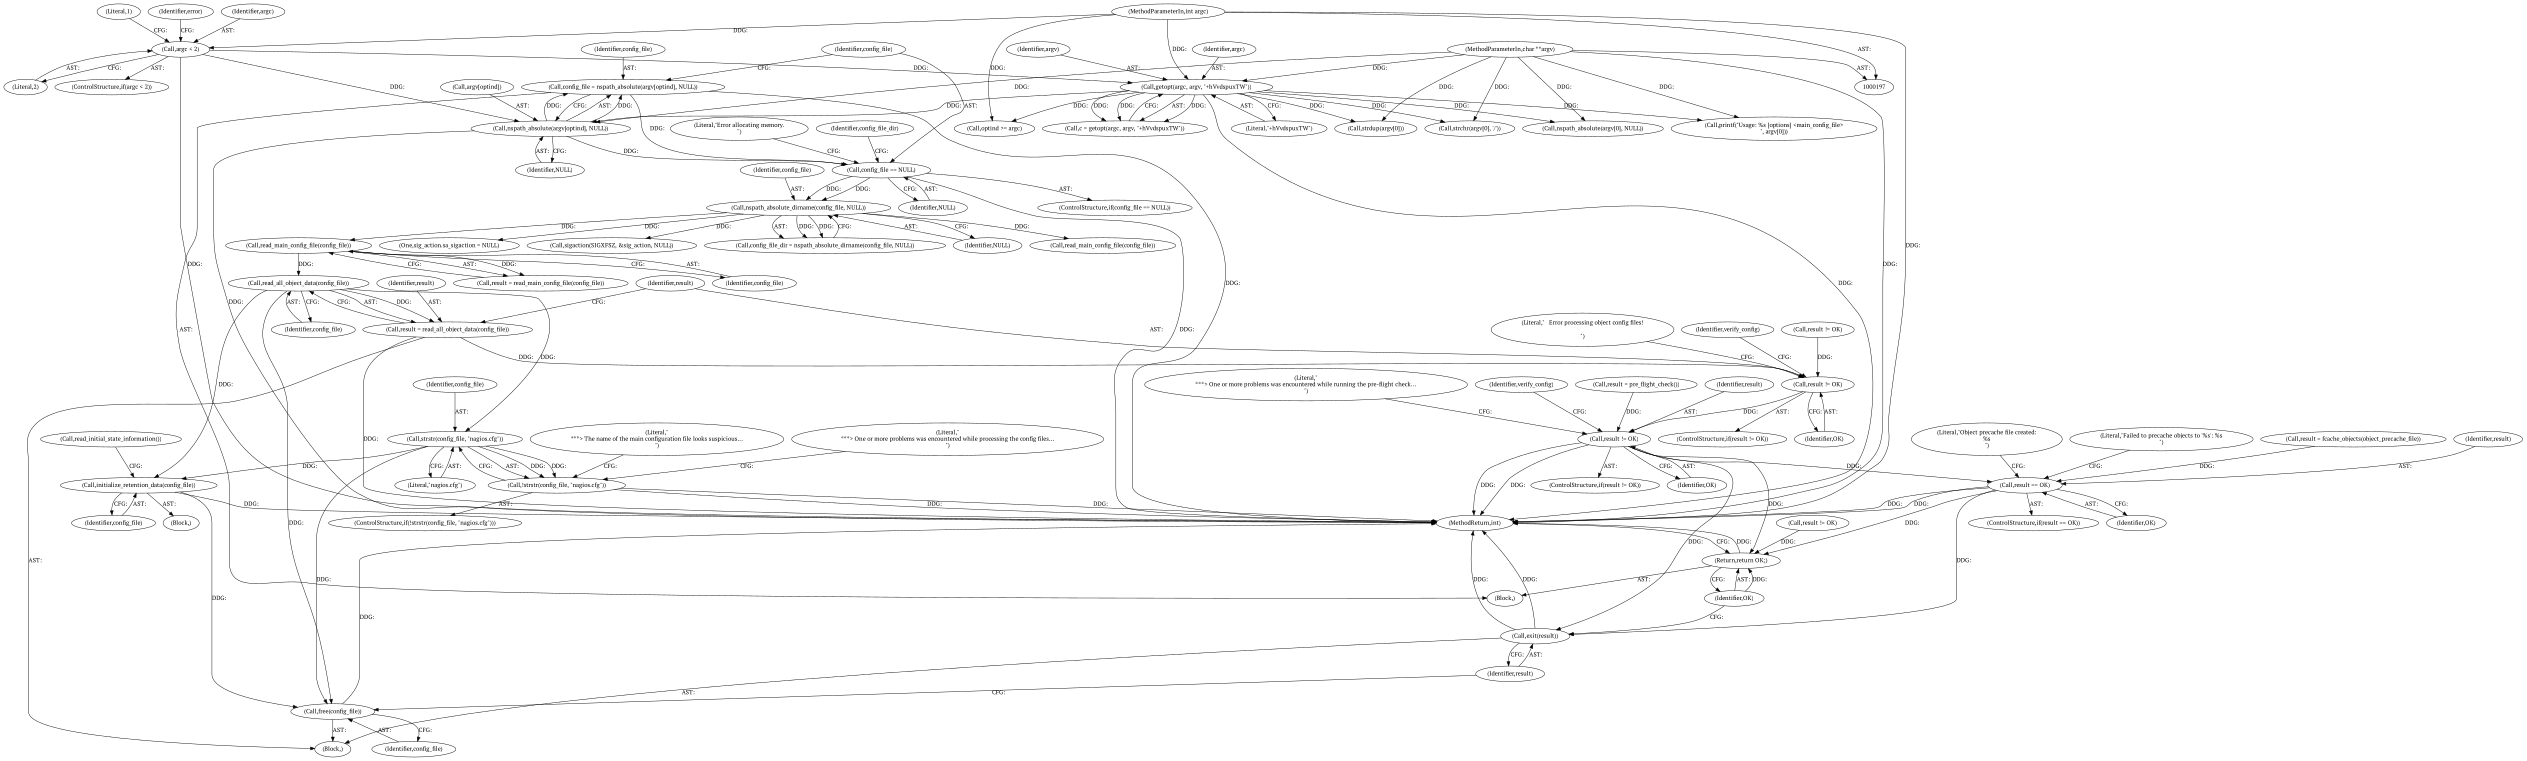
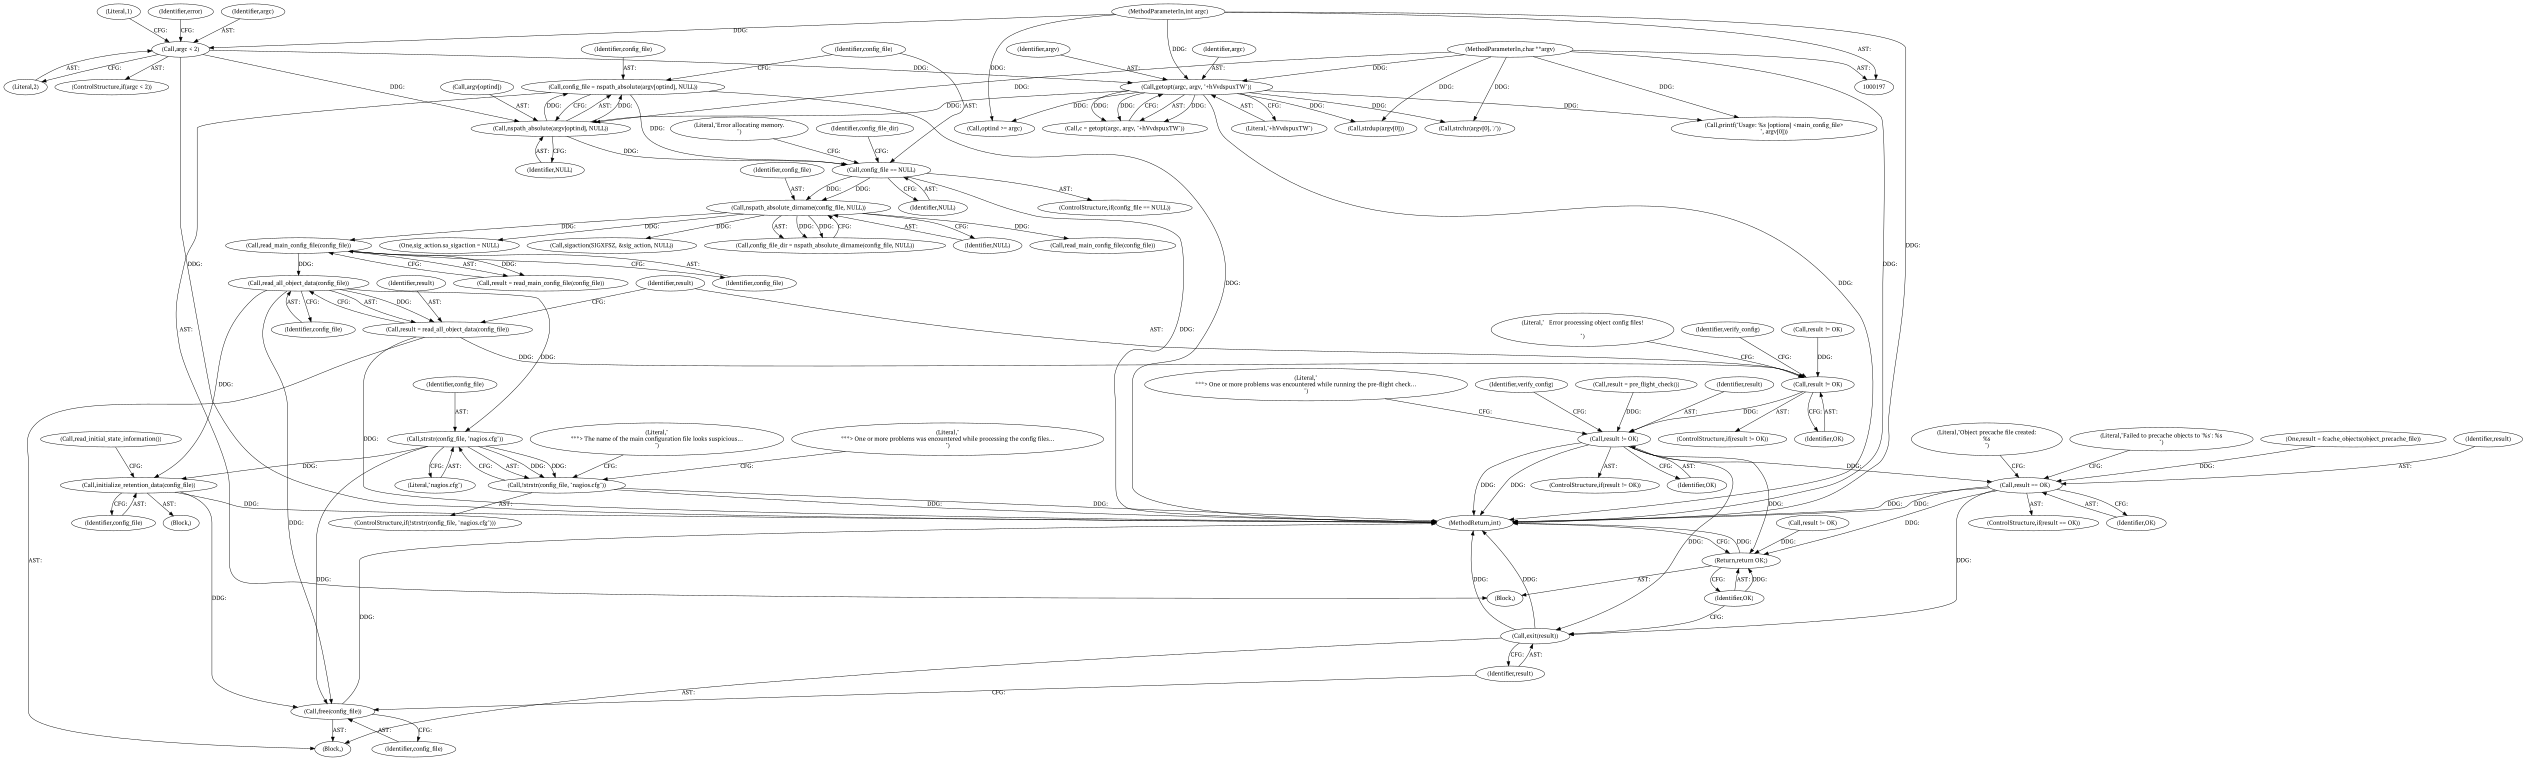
  digraph {
    fontname="PT Serif"
    node [fontname="PT Serif"]
    edge [fontname="PT Serif"]
    n1 [label="(Call,read_all_object_data(config_file))"]
    n2 [label="(Call,result = read_all_object_data(config_file))"]
    n3 [label="(Call,strstr(config_file, \"nagios.cfg\"))"]
    n4 [label="(Call,initialize_retention_data(config_file))"]
    n5 [label="(Call,free(config_file))"]
    n6 [label="(Identifier,config_file)"]
    n7 [label="(MethodReturn,int)"]
    n8 [label="(Call,result != OK)"]
    n9 [label="(Block,)"]
    n10 [label="(Call,!strstr(config_file, \"nagios.cfg\"))"]
    n11 [label="(Literal,\"nagios.cfg\")"]
    n12 [label="(Block,)"]
    n13 [label="(Identifier,config_file)"]
    n14 [label="(Identifier,config_file)"]
    n15 [label="(Call,read_main_config_file(config_file))"]
    n16 [label="(Call,result = read_main_config_file(config_file))"]
    n17 [label="(Identifier,config_file)"]
    n18 [label="(Call,nspath_absolute_dirname(config_file, NULL))"]
    n19 [label="(One,sig_action.sa_sigaction = NULL)"]
    n20 [label="(Call,sigaction(SIGXFSZ, &sig_action, NULL))"]
    n21 [label="(Identifier,NULL)"]
    n22 [label="(Call,read_main_config_file(config_file))"]
    n23 [label="(Call,config_file_dir = nspath_absolute_dirname(config_file, NULL))"]
    n24 [label="(Call,config_file == NULL)"]
    n25 [label="(ControlStructure,if(config_file == NULL))"]
    n26 [label="(Identifier,NULL)"]
    n27 [label="(Return,return OK;)"]
    n28 [label="(Call,config_file = nspath_absolute(argv[optind], NULL))"]
    n29 [label="(Call,nspath_absolute(argv[optind], NULL))"]
    n30 [label="(Block,)"]
    n31 [label="(Identifier,NULL)"]
    n32 [label="(Call,getopt(argc, argv, \"+hVvdspuxTW\"))"]
    n33 [label="(Call,optind >= argc)"]
    n34 [label="(Call,printf(\"Usage: %s [options] <main_config_file>\n\", argv[0]))"]
    n35 [label="(Literal,\"+hVvdspuxTW\")"]
-   n36 [label="(Call,nspath_absolute(argv[0], NULL))"]
    n37 [label="(Call,strchr(argv[0], '/'))"]
    n38 [label="(Call,strdup(argv[0]))"]
    n39 [label="(Call,c = getopt(argc, argv, \"+hVvdspuxTW\"))"]
    n40 [label="(Call,argc < 2)"]
    n41 [label="(Literal,2)"]
    n42 [label="(ControlStructure,if(argc < 2))"]
    n43 [label="(MethodParameterIn,int argc)"]
    1000197
    n45 [label="(MethodParameterIn,char **argv)"]
    n46 [label="(Call,result != OK)"]
    n47 [label="(ControlStructure,if(result != OK))"]
    n48 [label="(Identifier,OK)"]
    n49 [label="(Call,result == OK)"]
    n50 [label="(Call,exit(result))"]
    n51 [label="(ControlStructure,if(result != OK))"]
    n52 [label="(Identifier,OK)"]
    n53 [label="(ControlStructure,if(result == OK))"]
    n54 [label="(Identifier,OK)"]
    n55 [label="(Identifier,result)"]
    n56 [label="(Identifier,OK)"]
    n57 [label="(ControlStructure,if(!strstr(config_file, \"nagios.cfg\")))"]
    n58 [label="(Identifier,result)"]
    n59 [label="(Literal,\"\n***> One or more problems was encountered while running the pre-flight check...\n\")"]
    n60 [label="(Literal,\"\n***> One or more problems was encountered while processing the config files...\n\")"]
    n61 [label="(Call,argv[optind])"]
    n62 [label="(Identifier,config_file)"]
    n63 [label="(Identifier,config_file_dir)"]
    n64 [label="(Literal,\"   Error processing object config files!\n\n\")"]
    n65 [label="(Identifier,argv)"]
    n66 [label="(Identifier,verify_config)"]
    n67 [label="(Literal,\"Error allocating memory.\n\")"]
    n68 [label="(Identifier,result)"]
    n69 [label="(Call,read_initial_state_information())"]
    n70 [label="(Identifier,verify_config)"]
    n71 [label="(Literal,\"\n***> The name of the main configuration file looks suspicious...\n\")"]
    n72 [label="(Identifier,argc)"]
    n73 [label="(Call,result != OK)"]
    n74 [label="(Literal,\"Object precache file created:\n%s\n\")"]
    n75 [label="(Identifier,result)"]
    n76 [label="(Literal,\"Failed to precache objects to '%s': %s\n\")"]
    n77 [label="(Call,result = pre_flight_check())"]
    n78 [label="(Call,result != OK)"]
    n79 [label="(Identifier,config_file)"]
    n80 [label="(Identifier,result)"]
-   n81 [label="(Call,result = fcache_objects(object_precache_file))"]
+   n81 [label="(One,result = fcache_objects(object_precache_file))"]
    n82 [label="(Identifier,config_file)"]
    n83 [label="(Identifier,config_file)"]
    n84 [label="(Literal,1)"]
    n85 [label="(Identifier,error)"]
    n86 [label="(Identifier,argc)"]
    n1 -> n2 [label="AST: "]
    n1 -> n2 [label="DDG: "]
    n1 -> n3 [label="DDG: "]
    n1 -> n4 [label="DDG: "]
    n1 -> n5 [label="DDG: "]
    n1 -> n6 [label="CFG: "]
    n2 -> n1 [label="CFG: "]
    n2 -> n7 [label="DDG: "]
    n2 -> n8 [label="DDG: "]
    n2 -> n9 [label="AST: "]
    n3 -> n4 [label="DDG: "]
    n3 -> n5 [label="DDG: "]
    n3 -> n10 [label="AST: "]
    n3 -> n10 [label="DDG: "]
    n3 -> n10 [label="DDG: "]
    n3 -> n11 [label="CFG: "]
    n4 -> n5 [label="DDG: "]
    n4 -> n7 [label="DDG: "]
    n4 -> n12 [label="AST: "]
    n4 -> n13 [label="CFG: "]
    n5 -> n7 [label="DDG: "]
    n5 -> n9 [label="AST: "]
    n5 -> n14 [label="CFG: "]
    n6 -> n1 [label="AST: "]
    n7 -> n27 [label="CFG: "]
    n8 -> n46 [label="DDG: "]
    n8 -> n47 [label="AST: "]
    n8 -> n48 [label="CFG: "]
    n10 -> n3 [label="CFG: "]
    n10 -> n7 [label="DDG: "]
    n10 -> n7 [label="DDG: "]
    n10 -> n57 [label="AST: "]
    n11 -> n3 [label="AST: "]
    n13 -> n4 [label="AST: "]
    n14 -> n5 [label="AST: "]
    n15 -> n1 [label="DDG: "]
    n15 -> n16 [label="AST: "]
    n15 -> n16 [label="DDG: "]
    n15 -> n17 [label="CFG: "]
    n16 -> n15 [label="CFG: "]
    n17 -> n15 [label="AST: "]
    n18 -> n15 [label="DDG: "]
    n18 -> n19 [label="DDG: "]
    n18 -> n20 [label="DDG: "]
    n18 -> n21 [label="CFG: "]
    n18 -> n22 [label="DDG: "]
    n18 -> n23 [label="AST: "]
    n18 -> n23 [label="DDG: "]
    n18 -> n23 [label="DDG: "]
    n21 -> n18 [label="AST: "]
    n23 -> n18 [label="CFG: "]
    n24 -> n7 [label="DDG: "]
    n24 -> n18 [label="DDG: "]
    n24 -> n18 [label="DDG: "]
    n24 -> n25 [label="AST: "]
    n24 -> n26 [label="CFG: "]
    n26 -> n24 [label="AST: "]
    n27 -> n7 [label="DDG: "]
    n27 -> n30 [label="AST: "]
    n27 -> n56 [label="CFG: "]
    n28 -> n7 [label="DDG: "]
    n28 -> n24 [label="DDG: "]
    n28 -> n29 [label="CFG: "]
    n28 -> n30 [label="AST: "]
-   n29 -> n7 [label="DDG: "]
    n29 -> n24 [label="DDG: "]
    n29 -> n28 [label="AST: "]
    n29 -> n28 [label="DDG: "]
    n29 -> n28 [label="DDG: "]
    n29 -> n31 [label="CFG: "]
    n31 -> n29 [label="AST: "]
    n32 -> n7 [label="DDG: "]
    n32 -> n29 [label="DDG: "]
    n32 -> n33 [label="DDG: "]
    n32 -> n34 [label="DDG: "]
    n32 -> n35 [label="CFG: "]
-   n32 -> n36 [label="DDG: "]
    n32 -> n37 [label="DDG: "]
    n32 -> n38 [label="DDG: "]
    n32 -> n39 [label="AST: "]
    n32 -> n39 [label="DDG: "]
    n32 -> n39 [label="DDG: "]
    n32 -> n39 [label="DDG: "]
    n35 -> n32 [label="AST: "]
    n39 -> n32 [label="CFG: "]
    n40 -> n7 [label="DDG: "]
    n40 -> n29 [label="DDG: "]
    n40 -> n32 [label="DDG: "]
    n40 -> n41 [label="CFG: "]
    n40 -> n42 [label="AST: "]
    n41 -> n40 [label="AST: "]
    n43 -> n7 [label="DDG: "]
    n43 -> n32 [label="DDG: "]
    n43 -> n33 [label="DDG: "]
    n43 -> n40 [label="DDG: "]
    n43 -> 1000197 [label="AST: "]
    n45 -> n7 [label="DDG: "]
    n45 -> n29 [label="DDG: "]
    n45 -> n32 [label="DDG: "]
    n45 -> n34 [label="DDG: "]
-   n45 -> n36 [label="DDG: "]
    n45 -> n37 [label="DDG: "]
    n45 -> n38 [label="DDG: "]
    n45 -> 1000197 [label="AST: "]
    n46 -> n7 [label="DDG: "]
    n46 -> n7 [label="DDG: "]
    n46 -> n27 [label="DDG: "]
    n46 -> n49 [label="DDG: "]
    n46 -> n50 [label="DDG: "]
    n46 -> n51 [label="AST: "]
    n46 -> n52 [label="CFG: "]
    n48 -> n8 [label="AST: "]
    n49 -> n7 [label="DDG: "]
    n49 -> n7 [label="DDG: "]
    n49 -> n27 [label="DDG: "]
    n49 -> n50 [label="DDG: "]
    n49 -> n53 [label="AST: "]
    n49 -> n54 [label="CFG: "]
    n50 -> n7 [label="DDG: "]
    n50 -> n7 [label="DDG: "]
    n50 -> n9 [label="AST: "]
    n50 -> n55 [label="CFG: "]
    n52 -> n46 [label="AST: "]
    n54 -> n49 [label="AST: "]
    n55 -> n5 [label="CFG: "]
    n55 -> n50 [label="AST: "]
    n56 -> n27 [label="AST: "]
    n56 -> n27 [label="DDG: "]
    n56 -> n50 [label="CFG: "]
    n58 -> n49 [label="AST: "]
    n59 -> n46 [label="CFG: "]
    n60 -> n10 [label="CFG: "]
    n61 -> n29 [label="AST: "]
    n62 -> n3 [label="AST: "]
    n63 -> n24 [label="CFG: "]
    n64 -> n8 [label="CFG: "]
    n65 -> n32 [label="AST: "]
    n66 -> n46 [label="CFG: "]
    n67 -> n24 [label="CFG: "]
    n68 -> n2 [label="CFG: "]
    n68 -> n8 [label="AST: "]
    n69 -> n4 [label="CFG: "]
    n70 -> n8 [label="CFG: "]
    n71 -> n10 [label="CFG: "]
    n72 -> n32 [label="AST: "]
    n73 -> n27 [label="DDG: "]
    n74 -> n49 [label="CFG: "]
    n75 -> n2 [label="AST: "]
    n76 -> n49 [label="CFG: "]
    n77 -> n46 [label="DDG: "]
    n78 -> n8 [label="DDG: "]
    n79 -> n28 [label="AST: "]
    n80 -> n46 [label="AST: "]
    n81 -> n49 [label="DDG: "]
    n82 -> n18 [label="AST: "]
    n83 -> n24 [label="AST: "]
    n83 -> n28 [label="CFG: "]
    n84 -> n40 [label="CFG: "]
    n85 -> n40 [label="CFG: "]
    n86 -> n40 [label="AST: "]
  }
